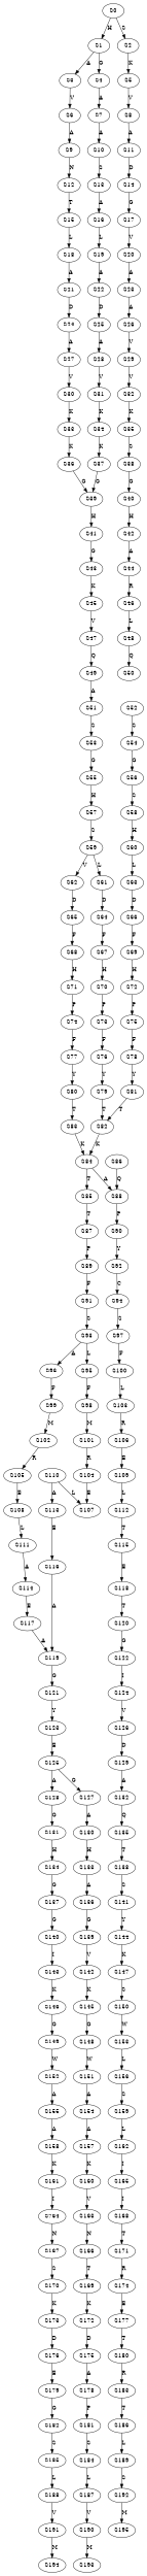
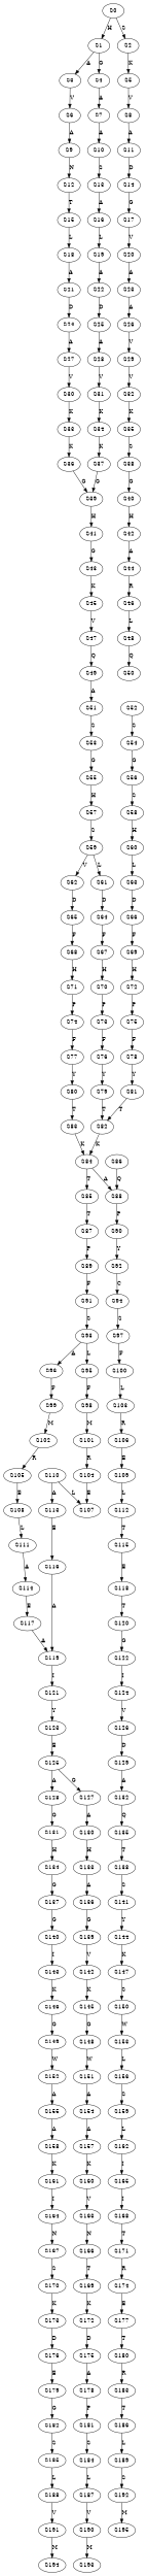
  strict digraph {
    S0
    S1
    S2
    S3
    S4
    S5
    S6
    S7
    S8
    S9
    S10
    S11
    S12
    S13
    S14
    S15
    S16
    S17
    S18
    S19
    S20
    S21
    S22
    S23
    S24
    S25
    S26
    S27
    S28
    S29
    S30
    S31
    S32
    S33
    S34
    S35
    S36
    S37
    S38
    S39
    S40
    S41
    S42
    S43
    S44
    S45
    S46
    S47
    S48
    S49
    S50
    S51
    S53
    S52
    S54
    S55
    S56
    S57
    S58
    S59
    S60
    S61
    S62
    S63
    S64
    S65
    S66
    S67
    S68
    S69
    S70
    S71
    S72
    S73
    S74
    S75
    S76
    S77
    S78
    S79
    S80
    S81
    S82
    S83
    S84
    S85
    S88
    S87
    S86
    S89
    S90
    S91
    S92
    S93
    S94
    S95
    S96
    S97
    S98
    S99
    S100
    S101
    S102
    S103
    S104
    S105
    S106
    S107
    S108
    S109
    S111
    S112
    S110
    S113
    S114
    S115
    S116
    S117
    S118
    S119
    S120
    S121
    S122
    S123
    S124
    S125
    S126
    S127
    S128
    S129
    S130
    S131
    S132
    S133
    S134
    S135
    S136
    S137
    S138
    S139
    S140
    S141
    S142
    S143
    S144
    S145
    S146
    S147
    S148
    S149
    S150
    S151
    S152
    S153
    S154
    S155
    S156
    S157
    S158
    S159
    S160
    S161
    S162
    S163
-   S164 [label=S764]
+   S164
    S165
    S166
    S167
    S168
    S169
    S170
    S171
    S172
    S173
    S174
    S175
    S176
    S177
    S178
    S179
    S180
    S181
    S182
    S183
    S184
    S185
    S186
    S187
    S188
    S189
    S190
    S191
    S192
    S193
    S194
    S195
    S0 -> S1 [label=H]
    S0 -> S2 [label=S]
    S1 -> S3 [label=A]
    S1 -> S4 [label=G]
    S2 -> S5 [label=K]
    S3 -> S6 [label=V]
    S4 -> S7 [label=A]
    S5 -> S8 [label=V]
    S6 -> S9 [label=A]
    S7 -> S10 [label=A]
    S8 -> S11 [label=A]
    S9 -> S12 [label=N]
    S10 -> S13 [label=S]
    S11 -> S14 [label=D]
    S12 -> S15 [label=T]
    S13 -> S16 [label=A]
    S14 -> S17 [label=G]
    S15 -> S18 [label=L]
    S16 -> S19 [label=L]
    S17 -> S20 [label=V]
    S18 -> S21 [label=A]
    S19 -> S22 [label=A]
    S20 -> S23 [label=A]
    S21 -> S24 [label=D]
    S22 -> S25 [label=D]
    S23 -> S26 [label=A]
    S24 -> S27 [label=A]
    S25 -> S28 [label=A]
    S26 -> S29 [label=V]
    S27 -> S30 [label=V]
    S28 -> S31 [label=V]
    S29 -> S32 [label=V]
    S30 -> S33 [label=K]
    S31 -> S34 [label=K]
    S32 -> S35 [label=K]
    S33 -> S36 [label=K]
    S34 -> S37 [label=K]
    S35 -> S38 [label=S]
    S36 -> S39 [label=G]
    S37 -> S39 [label=G]
    S38 -> S40 [label=G]
    S39 -> S41 [label=H]
    S40 -> S42 [label=H]
    S41 -> S43 [label=G]
    S42 -> S44 [label=A]
    S43 -> S45 [label=K]
    S44 -> S46 [label=R]
    S45 -> S47 [label=V]
    S46 -> S48 [label=L]
    S47 -> S49 [label=Q]
    S48 -> S50 [label=Q]
    S49 -> S51 [label=A]
    S51 -> S53 [label=S]
    S53 -> S55 [label=G]
    S52 -> S54 [label=S]
    S54 -> S56 [label=G]
    S55 -> S57 [label=H]
    S56 -> S58 [label=S]
    S57 -> S59 [label=S]
    S58 -> S60 [label=H]
    S59 -> S61 [label=L]
    S59 -> S62 [label=V]
    S60 -> S63 [label=L]
    S61 -> S64 [label=D]
    S62 -> S65 [label=D]
    S63 -> S66 [label=D]
    S64 -> S67 [label=F]
    S65 -> S68 [label=F]
    S66 -> S69 [label=F]
    S67 -> S70 [label=H]
    S68 -> S71 [label=H]
    S69 -> S72 [label=H]
    S70 -> S73 [label=P]
    S71 -> S74 [label=P]
    S72 -> S75 [label=P]
    S73 -> S76 [label=F]
    S74 -> S77 [label=F]
    S75 -> S78 [label=F]
    S76 -> S79 [label=Y]
    S77 -> S80 [label=Y]
    S78 -> S81 [label=Y]
    S79 -> S82 [label=T]
    S80 -> S83 [label=T]
    S81 -> S82 [label=T]
    S82 -> S84 [label=K]
    S83 -> S84 [label=K]
    S84 -> S85 [label=T]
    S84 -> S88 [label=A]
    S85 -> S87 [label=T]
    S88 -> S90 [label=P]
    S87 -> S89 [label=P]
    S86 -> S88 [label=Q]
    S89 -> S91 [label=F]
    S90 -> S92 [label=Y]
    S91 -> S93 [label=S]
    S92 -> S94 [label=C]
    S93 -> S95 [label=L]
    S93 -> S96 [label=A]
    S94 -> S97 [label=S]
    S95 -> S98 [label=F]
    S96 -> S99 [label=F]
    S97 -> S100 [label=F]
    S98 -> S101 [label=M]
    S99 -> S102 [label=M]
    S100 -> S103 [label=L]
    S101 -> S104 [label=R]
    S102 -> S105 [label=R]
    S103 -> S106 [label=R]
    S104 -> S107 [label=E]
    S105 -> S108 [label=E]
    S106 -> S109 [label=E]
    S108 -> S111 [label=L]
    S109 -> S112 [label=L]
    S111 -> S114 [label=A]
    S112 -> S115 [label=T]
    S110 -> S107 [label=L]
    S110 -> S113 [label=A]
    S113 -> S116 [label=E]
    S114 -> S117 [label=E]
    S115 -> S118 [label=E]
    S116 -> S119 [label=A]
    S117 -> S119 [label=A]
    S118 -> S120 [label=T]
-   S119 -> S121 [label=G]
+   S119 -> S121 [label=I]
    S120 -> S122 [label=G]
    S121 -> S123 [label=Y]
    S122 -> S124 [label=I]
    S123 -> S125 [label=E]
    S124 -> S126 [label=V]
    S125 -> S127 [label=G]
    S125 -> S128 [label=A]
    S126 -> S129 [label=D]
    S127 -> S130 [label=A]
    S128 -> S131 [label=G]
    S129 -> S132 [label=A]
    S130 -> S133 [label=H]
    S131 -> S134 [label=H]
    S132 -> S135 [label=Q]
    S133 -> S136 [label=A]
    S134 -> S137 [label=G]
    S135 -> S138 [label=T]
    S136 -> S139 [label=G]
    S137 -> S140 [label=G]
    S138 -> S141 [label=S]
    S139 -> S142 [label=V]
    S140 -> S143 [label=I]
    S141 -> S144 [label=Y]
    S142 -> S145 [label=K]
    S143 -> S146 [label=K]
    S144 -> S147 [label=K]
    S145 -> S148 [label=G]
    S146 -> S149 [label=G]
    S147 -> S150 [label=S]
    S148 -> S151 [label=W]
    S149 -> S152 [label=W]
    S150 -> S153 [label=W]
    S151 -> S154 [label=A]
    S152 -> S155 [label=A]
    S153 -> S156 [label=L]
    S154 -> S157 [label=A]
    S155 -> S158 [label=A]
    S156 -> S159 [label=S]
    S157 -> S160 [label=K]
    S158 -> S161 [label=K]
    S159 -> S162 [label=L]
    S160 -> S163 [label=V]
    S161 -> S164 [label=I]
    S162 -> S165 [label=I]
    S163 -> S166 [label=N]
    S164 -> S167 [label=N]
    S165 -> S168 [label=I]
    S166 -> S169 [label=T]
    S167 -> S170 [label=S]
    S168 -> S171 [label=T]
    S169 -> S172 [label=K]
    S170 -> S173 [label=K]
    S171 -> S174 [label=R]
    S172 -> S175 [label=D]
    S173 -> S176 [label=D]
    S174 -> S177 [label=E]
    S175 -> S178 [label=A]
    S176 -> S179 [label=E]
    S177 -> S180 [label=T]
    S178 -> S181 [label=P]
    S179 -> S182 [label=G]
    S180 -> S183 [label=R]
    S181 -> S184 [label=S]
    S182 -> S185 [label=S]
    S183 -> S186 [label=T]
    S184 -> S187 [label=L]
    S185 -> S188 [label=L]
    S186 -> S189 [label=L]
    S187 -> S190 [label=V]
    S188 -> S191 [label=V]
    S189 -> S192 [label=S]
    S190 -> S193 [label=M]
    S191 -> S194 [label=M]
    S192 -> S195 [label=M]
  }
